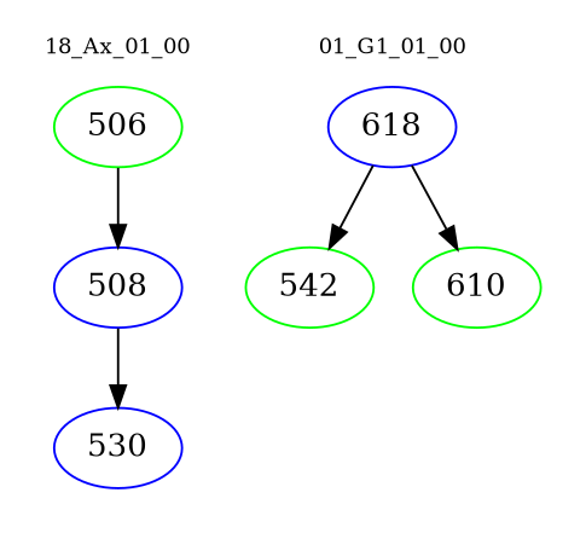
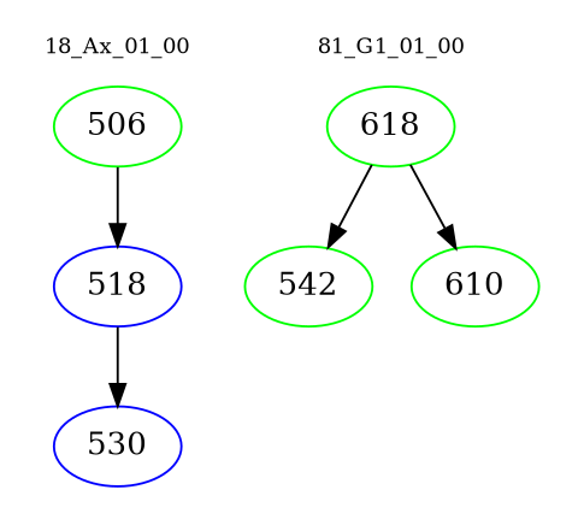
  digraph {
    node [color=blue]
    edge [color=black]
-   n1 [label=508]
+   n1 [label=518]
    n2 [color=green label=506]
    n3 [label=530]
-   n4 [label=618]
+   n4 [color=green label=618]
    n5 [color=green label=542]
    n6 [color=green label=610]
    subgraph cluster_1 {
      color=white
      fontsize=10
      label="18_Ax_01_00"
      n1
      n2
      n3
    }
    subgraph cluster_2 {
      color=white
      fontsize=10
-     label="01_G1_01_00"
+     label="81_G1_01_00"
      n4
      n5
      n6
    }
    n1 -> n3
    n2 -> n1
    n4 -> n5
    n4 -> n6
  }
